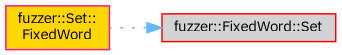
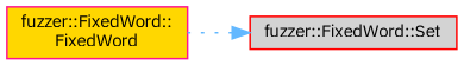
  digraph {
    rankdir=RL
    fontname="IBM Plex Sans"
    node [fontname="IBM Plex Sans" fontsize=10 shape=box style=filled]
    n1 [color=red fillcolor=lightgrey fontcolor=black height=0.2 label="fuzzer::FixedWord::Set" width=0.4]
-   n2 [color=deeppink fillcolor=gold height=0.2 label="fuzzer::Set::\lFixedWord" width=0.4]
+   n2 [color=deeppink fillcolor=gold height=0.2 label="fuzzer::FixedWord::\lFixedWord" width=0.4]
    n1 -> n2 [color=steelblue1 dir=back fontname="IBM Plex Sans" fontsize=10 labelfontname=Helvetica labelfontsize=10 style=dotted]
  }
